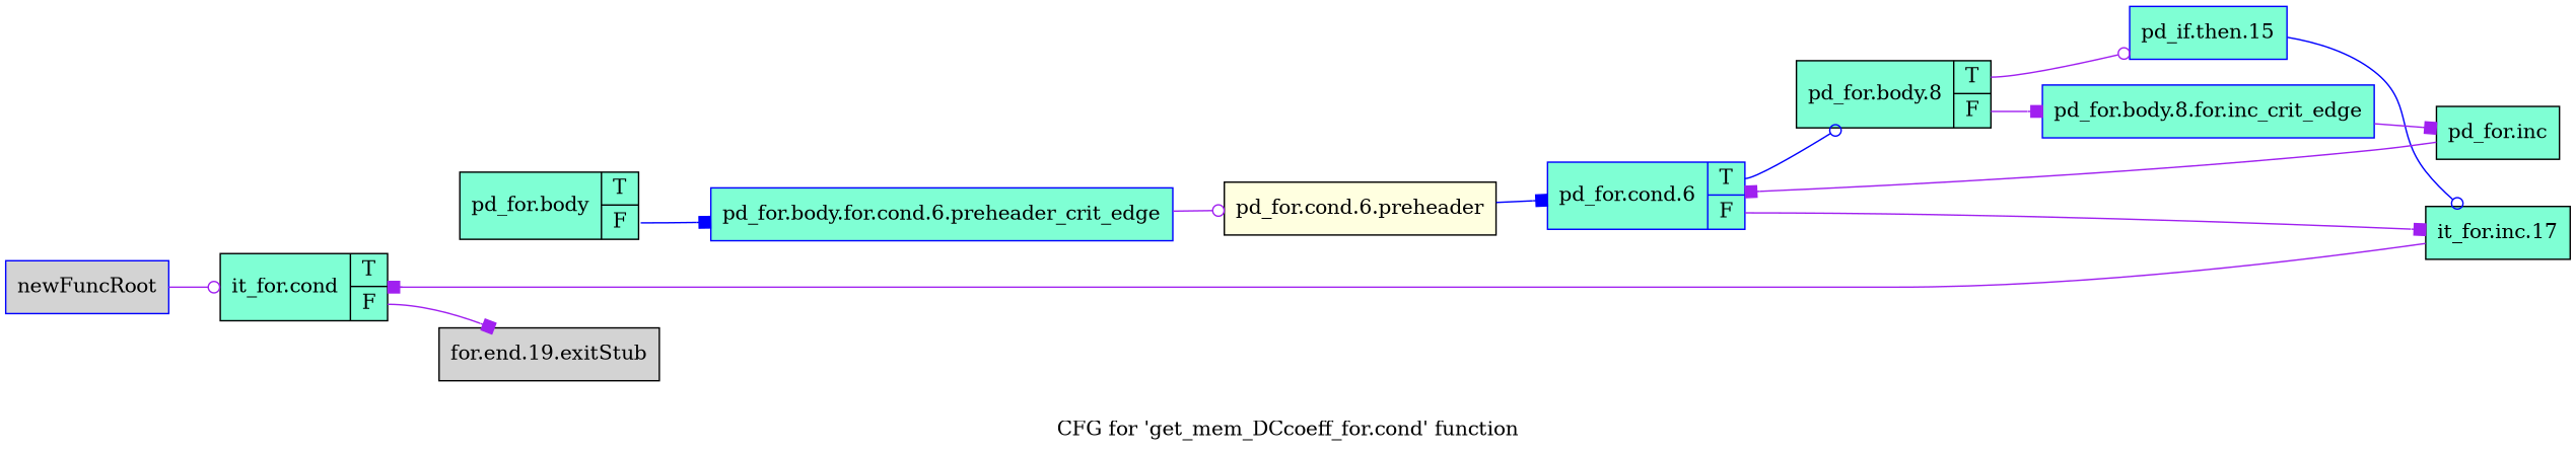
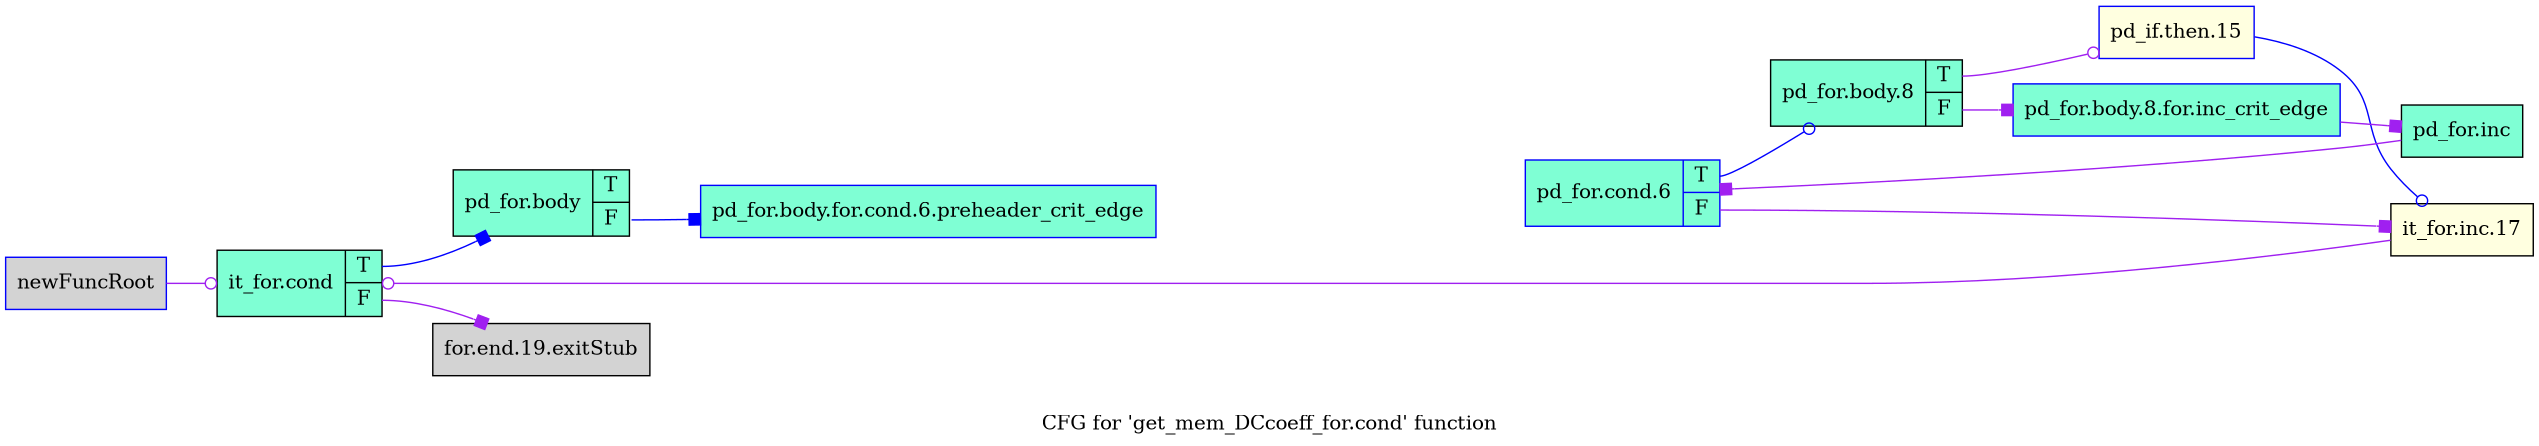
  digraph {
    label="CFG for 'get_mem_DCcoeff_for.cond' function"
    rankdir=LR
    node [color=black fillcolor=aquamarine shape=record style=filled]
    edge [arrowhead=box color=purple]
    n1 [color=blue fillcolor=lightgrey label="{newFuncRoot}"]
    n2 [label="{it_for.cond|{<s0>T|<s1>F}}"]
    n3 [fillcolor=lightgrey label="{for.end.19.exitStub}"]
    n4 [label="{pd_for.body|{<s0>T|<s1>F}}"]
    n5 [color=blue label="{pd_for.body.for.cond.6.preheader_crit_edge}"]
-   n6 [fillcolor=lightyellow label="{pd_for.cond.6.preheader}"]
    n7 [color=blue label="{pd_for.cond.6|{<s0>T|<s1>F}}"]
    n8 [label="{pd_for.body.8|{<s0>T|<s1>F}}"]
-   n9 [label="{it_for.inc.17}"]
-   n10 [color=blue label="{pd_if.then.15}"]
+   n9 [fillcolor=lightyellow label="{it_for.inc.17}"]
+   n10 [color=blue fillcolor=lightyellow label="{pd_if.then.15}"]
    n11 [color=blue label="{pd_for.body.8.for.inc_crit_edge}"]
    n12 [label="{pd_for.inc}"]
    n1 -> n2 [arrowhead=odot]
    n2 -> n3 [tailport=s1]
+   n2 -> n4 [color=blue tailport=s0]
    n4 -> n5 [color=blue tailport=s1]
-   n5 -> n6 [arrowhead=odot]
-   n6 -> n7 [color=blue]
    n7 -> n8 [arrowhead=odot color=blue tailport=s0]
    n7 -> n9 [tailport=s1]
    n8 -> n10 [arrowhead=odot tailport=s0]
    n8 -> n11 [tailport=s1]
-   n9 -> n2
+   n9 -> n2 [arrowhead=odot]
    n10 -> n9 [arrowhead=odot color=blue]
    n11 -> n12
    n12 -> n7
  }
